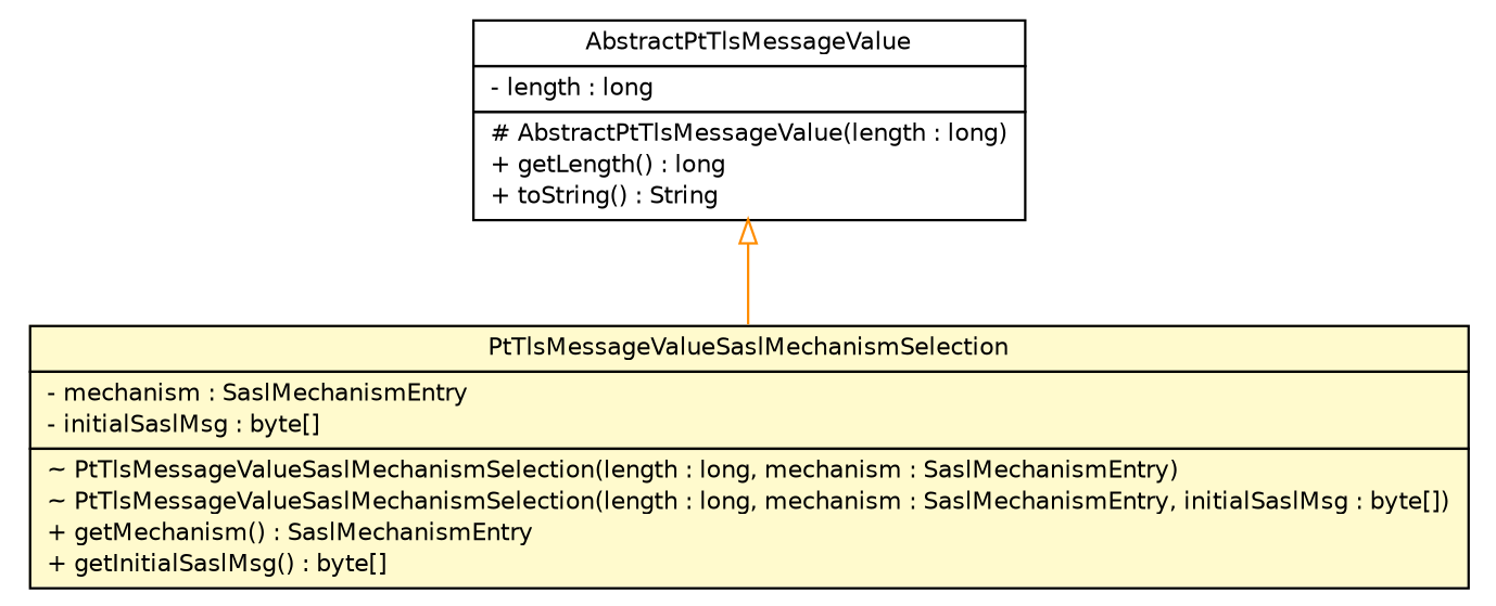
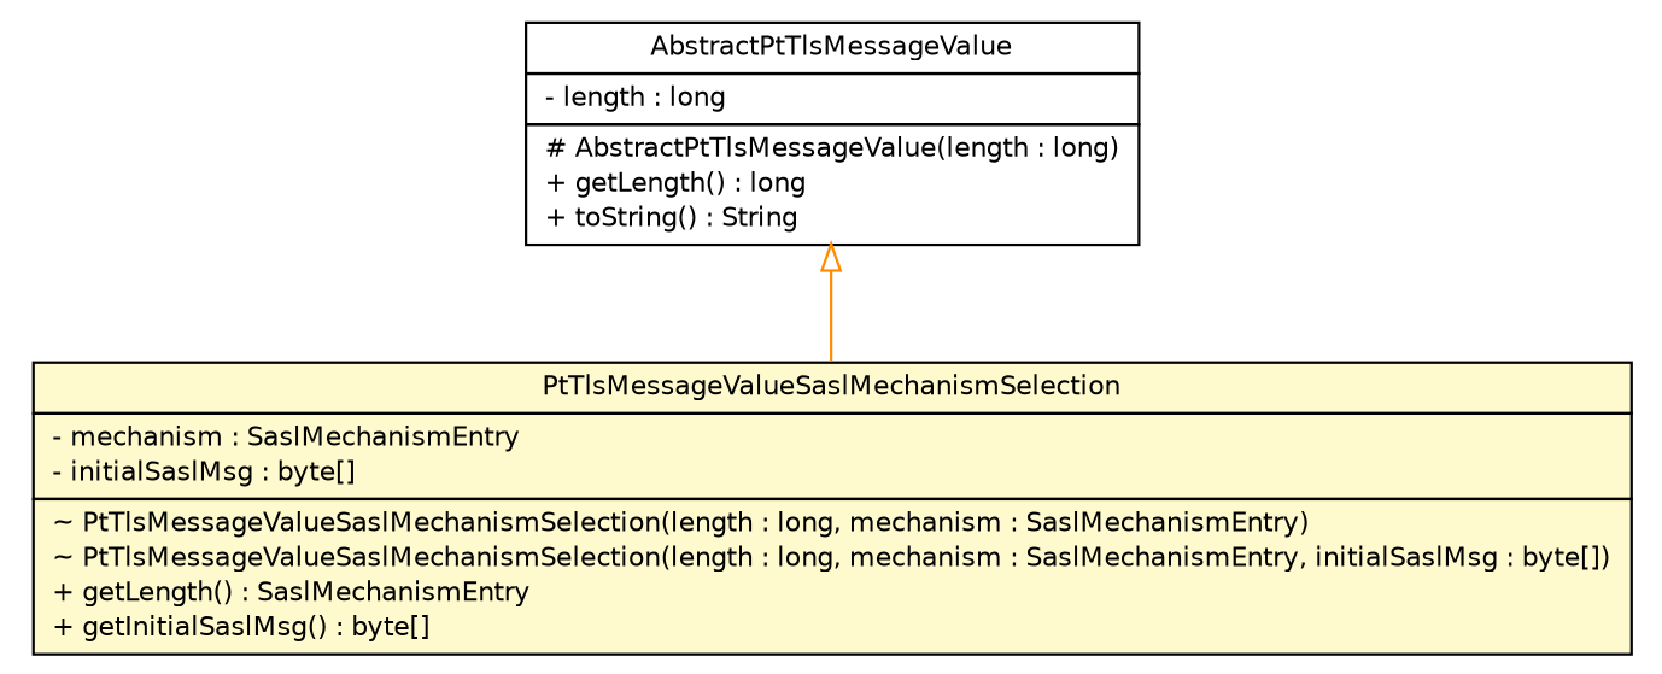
  digraph {
    nodesep=0.25
    ranksep=0.5
    node [fontcolor=black fontname=Helvetica fontsize=10.0 shape=plaintext]
    n1 [label=<<table title="org.ietf.nea.pt.value.AbstractPtTlsMessageValue" border="0" cellborder="1" cellspacing="0" cellpadding="2" port="p" href="./AbstractPtTlsMessageValue.html"> 		<tr><td><table border="0" cellspacing="0" cellpadding="1"> <tr><td align="center" balign="center"> AbstractPtTlsMessageValue </td></tr> 		</table></td></tr> 		<tr><td><table border="0" cellspacing="0" cellpadding="1"> <tr><td align="left" balign="left"> - length : long </td></tr> 		</table></td></tr> 		<tr><td><table border="0" cellspacing="0" cellpadding="1"> <tr><td align="left" balign="left"> # AbstractPtTlsMessageValue(length : long) </td></tr> <tr><td align="left" balign="left"> + getLength() : long </td></tr> <tr><td align="left" balign="left"> + toString() : String </td></tr> 		</table></td></tr> 		</table>>]
-   n2 [label=<<table title="org.ietf.nea.pt.value.PtTlsMessageValueSaslMechanismSelection" border="0" cellborder="1" cellspacing="0" cellpadding="2" port="p" bgcolor="lemonChiffon" href="./PtTlsMessageValueSaslMechanismSelection.html"> 		<tr><td><table border="0" cellspacing="0" cellpadding="1"> <tr><td align="center" balign="center"> PtTlsMessageValueSaslMechanismSelection </td></tr> 		</table></td></tr> 		<tr><td><table border="0" cellspacing="0" cellpadding="1"> <tr><td align="left" balign="left"> - mechanism : SaslMechanismEntry </td></tr> <tr><td align="left" balign="left"> - initialSaslMsg : byte[] </td></tr> 		</table></td></tr> 		<tr><td><table border="0" cellspacing="0" cellpadding="1"> <tr><td align="left" balign="left"> ~ PtTlsMessageValueSaslMechanismSelection(length : long, mechanism : SaslMechanismEntry) </td></tr> <tr><td align="left" balign="left"> ~ PtTlsMessageValueSaslMechanismSelection(length : long, mechanism : SaslMechanismEntry, initialSaslMsg : byte[]) </td></tr> <tr><td align="left" balign="left"> + getMechanism() : SaslMechanismEntry </td></tr> <tr><td align="left" balign="left"> + getInitialSaslMsg() : byte[] </td></tr> 		</table></td></tr> 		</table>>]
+   n2 [label=<<table title="org.ietf.nea.pt.value.PtTlsMessageValueSaslMechanismSelection" border="0" cellborder="1" cellspacing="0" cellpadding="2" port="p" bgcolor="lemonChiffon" href="./PtTlsMessageValueSaslMechanismSelection.html"> 		<tr><td><table border="0" cellspacing="0" cellpadding="1"> <tr><td align="center" balign="center"> PtTlsMessageValueSaslMechanismSelection </td></tr> 		</table></td></tr> 		<tr><td><table border="0" cellspacing="0" cellpadding="1"> <tr><td align="left" balign="left"> - mechanism : SaslMechanismEntry </td></tr> <tr><td align="left" balign="left"> - initialSaslMsg : byte[] </td></tr> 		</table></td></tr> 		<tr><td><table border="0" cellspacing="0" cellpadding="1"> <tr><td align="left" balign="left"> ~ PtTlsMessageValueSaslMechanismSelection(length : long, mechanism : SaslMechanismEntry) </td></tr> <tr><td align="left" balign="left"> ~ PtTlsMessageValueSaslMechanismSelection(length : long, mechanism : SaslMechanismEntry, initialSaslMsg : byte[]) </td></tr> <tr><td align="left" balign="left"> + getLength() : SaslMechanismEntry </td></tr> <tr><td align="left" balign="left"> + getInitialSaslMsg() : byte[] </td></tr> 		</table></td></tr> 		</table>>]
    n1 -> n2 [arrowtail=empty dir=back fontname=Helvetica fontsize=10 headport=p labelfontname=Helvetica labelfontsize=10 tailport=p color=darkorange]
  }
